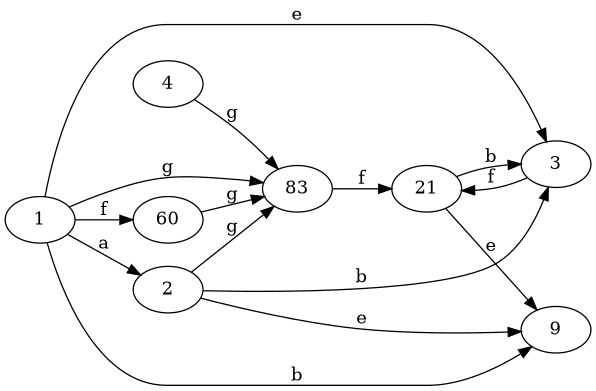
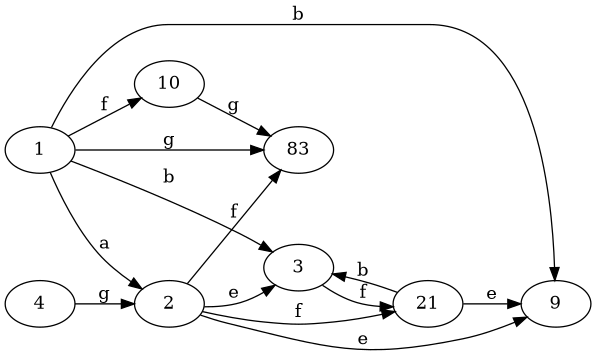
  strict digraph {
    rankdir=LR
    n1 [label=4]
    n2 [label=83]
    1
    3
    9
-   10 [label=60]
+   10
    2
    n8 [label=21]
-   n1 -> n2 [label=g]
+   n1 -> 2 [label=g]
    1 -> n2 [label=g]
-   1 -> 3 [label=e]
+   1 -> 3 [label=b]
    1 -> 9 [label=b]
    1 -> 10 [label=f]
    1 -> 2 [label=a]
    3 -> n8 [label=f]
    10 -> n2 [label=g]
-   2 -> n2 [label=g]
-   2 -> 3 [label=b]
+   2 -> n2 [label=f]
+   2 -> 3 [label=e]
    2 -> 9 [label=e]
-   n2 -> n8 [label=f]
+   2 -> n8 [label=f]
    n8 -> 3 [label=b]
    n8 -> 9 [label=e]
  }
